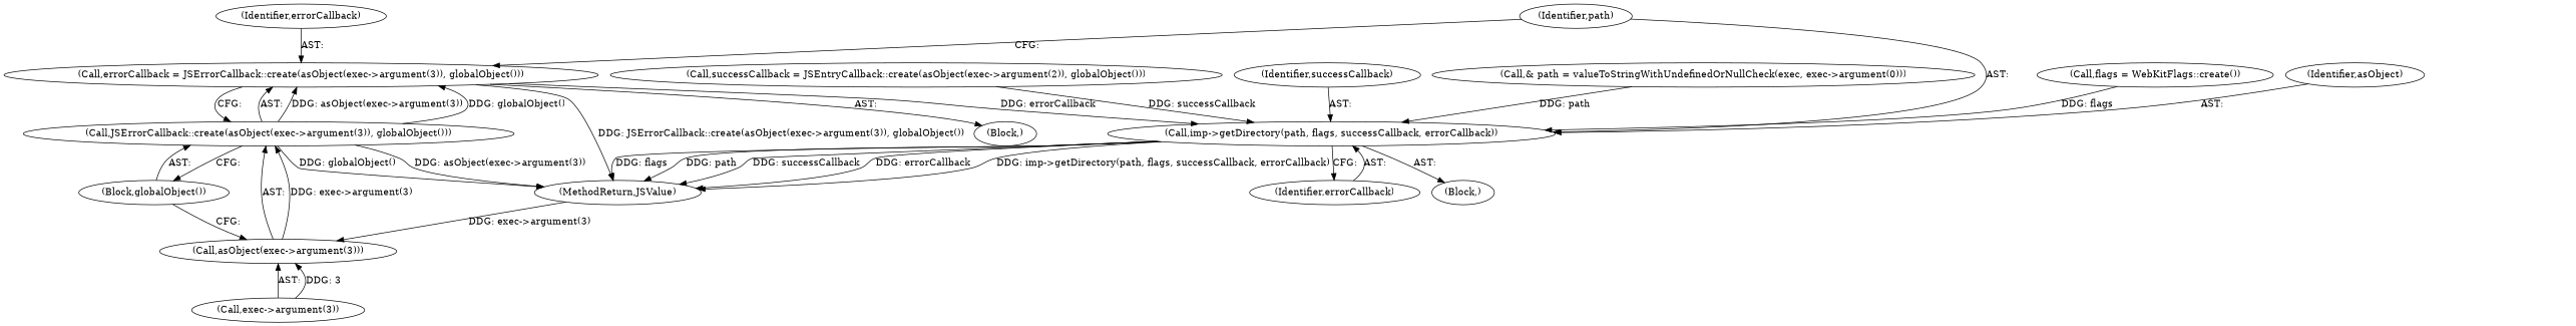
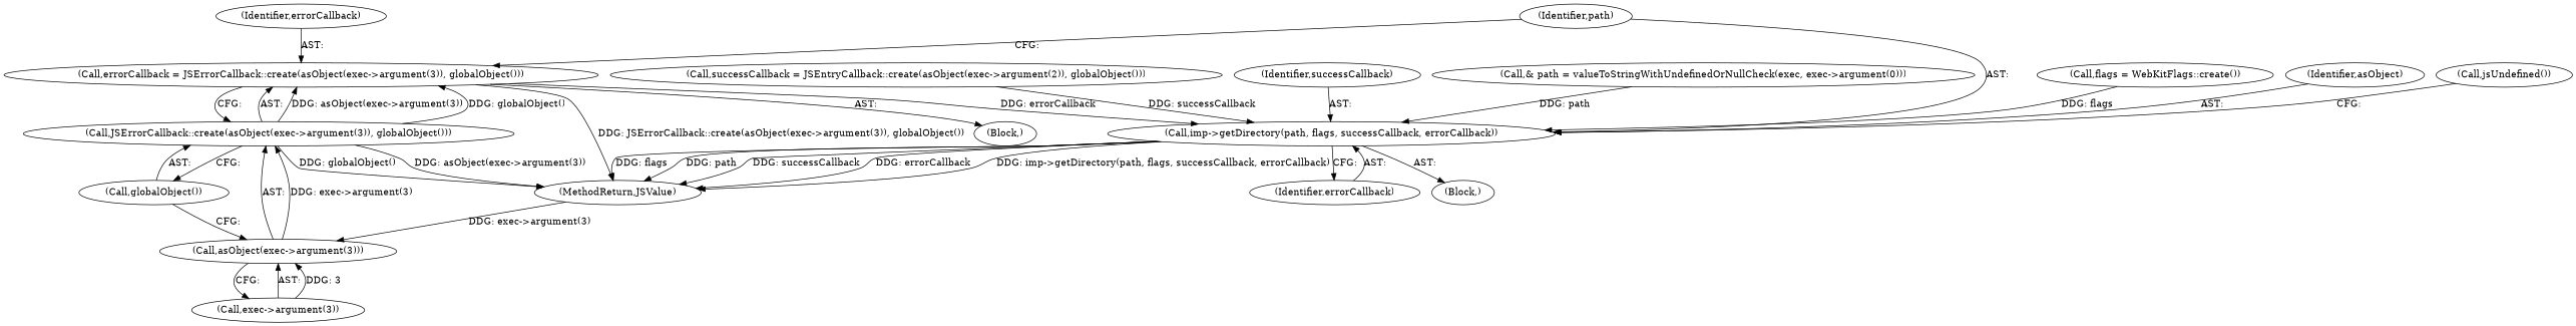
  digraph {
    n1 [label="(Call,errorCallback = JSErrorCallback::create(asObject(exec->argument(3)), globalObject()))"]
    n2 [label="(Call,JSErrorCallback::create(asObject(exec->argument(3)), globalObject()))"]
    n3 [label="(Call,imp->getDirectory(path, flags, successCallback, errorCallback))"]
    n4 [label="(MethodReturn,JSValue)"]
    n5 [label="(Block,)"]
-   n6 [label="(Block,globalObject())"]
+   n6 [label="(Call,globalObject())"]
    n7 [label="(Block,)"]
    n8 [label="(Identifier,errorCallback)"]
    n9 [label="(Call,asObject(exec->argument(3)))"]
    n10 [label="(Call,exec->argument(3))"]
    n11 [label="(Call,& path = valueToStringWithUndefinedOrNullCheck(exec, exec->argument(0)))"]
    n12 [label="(Identifier,path)"]
    n13 [label="(Call,flags = WebKitFlags::create())"]
    n14 [label="(Identifier,asObject)"]
+   n15 [label="(Call,jsUndefined())"]
    n16 [label="(Call,successCallback = JSEntryCallback::create(asObject(exec->argument(2)), globalObject()))"]
    n17 [label="(Identifier,errorCallback)"]
    n18 [label="(Identifier,successCallback)"]
    n1 -> n2 [label="CFG: "]
    n1 -> n3 [label="DDG: errorCallback"]
    n1 -> n4 [label="DDG: JSErrorCallback::create(asObject(exec->argument(3)), globalObject())"]
    n1 -> n5 [label="AST: "]
    n2 -> n1 [label="AST: "]
    n2 -> n1 [label="DDG: asObject(exec->argument(3))"]
    n2 -> n1 [label="DDG: globalObject()"]
    n2 -> n4 [label="DDG: asObject(exec->argument(3))"]
    n2 -> n4 [label="DDG: globalObject()"]
    n2 -> n6 [label="CFG: "]
    n3 -> n4 [label="DDG: path"]
    n3 -> n4 [label="DDG: successCallback"]
    n3 -> n4 [label="DDG: errorCallback"]
    n3 -> n4 [label="DDG: imp->getDirectory(path, flags, successCallback, errorCallback)"]
    n3 -> n4 [label="DDG: flags"]
    n3 -> n7 [label="AST: "]
    n3 -> n8 [label="CFG: "]
    n4 -> n9 [label="DDG: exec->argument(3)"]
    n6 -> n2 [label="AST: "]
    n6 -> n9 [label="CFG: "]
    n8 -> n3 [label="AST: "]
    n9 -> n2 [label="AST: "]
    n9 -> n2 [label="DDG: exec->argument(3)"]
+   n9 -> n10 [label="CFG: "]
    n10 -> n9 [label="AST: "]
    n10 -> n9 [label="DDG: 3"]
    n11 -> n3 [label="DDG: path"]
    n12 -> n1 [label="CFG: "]
    n12 -> n3 [label="AST: "]
    n13 -> n3 [label="DDG: flags"]
    n14 -> n3 [label="AST: "]
+   n15 -> n3 [label="CFG: "]
    n16 -> n3 [label="DDG: successCallback"]
    n17 -> n1 [label="AST: "]
    n18 -> n3 [label="AST: "]
  }
